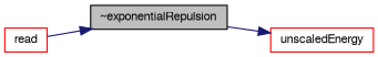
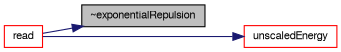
  digraph {
    rankdir=LR
    node [color=red fontname=FreeSans fontsize=10 shape=record]
    edge [color=midnightblue fontname=FreeSans fontsize=10 labelfontname=FreeSans labelfontsize=10 style=solid]
    n1 [color=black fillcolor=grey75 fontcolor=black height=0.2 label="~exponentialRepulsion" style=filled width=0.4]
    n2 [height=0.2 label=unscaledEnergy width=0.4]
    n3 [height=0.2 label=read width=0.4]
-   n1 -> n2
+   n3 -> n2
    n3 -> n1
  }
